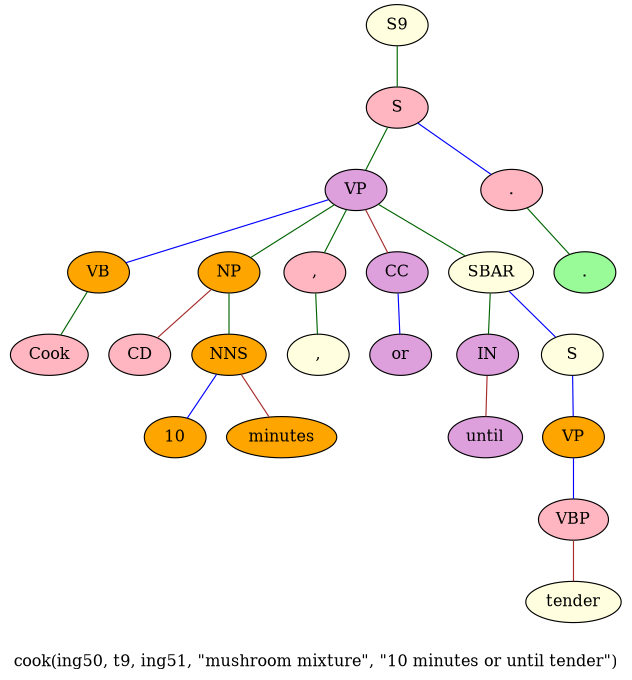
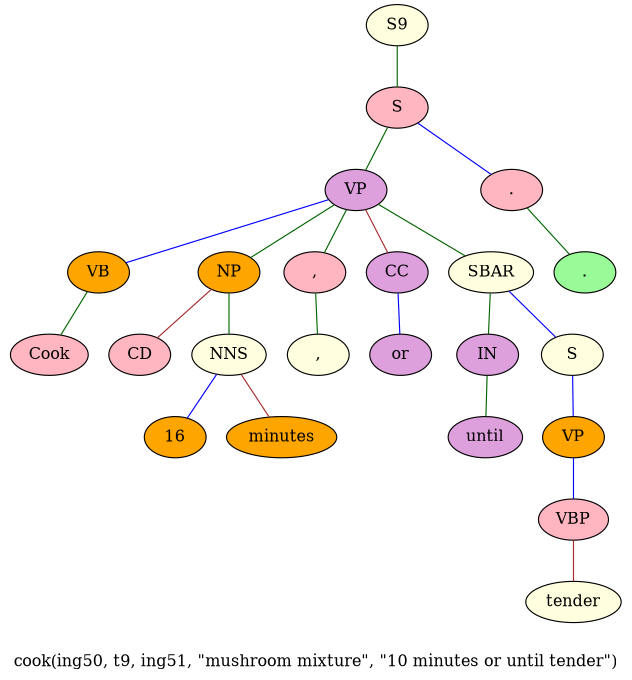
  graph {
    label="cook(ing50, t9, ing51, \"mushroom mixture\", \"10 minutes or until tender\")"
    node [fillcolor=lightyellow style=filled]
    edge [color=darkgreen]
    n1 [label=S9]
    n2 [fillcolor=lightpink label=S]
    n3 [fillcolor=plum label=VP]
    n4 [fillcolor=lightpink label="."]
    n5 [fillcolor=orange label=VB]
    n6 [fillcolor=orange label=NP]
    n7 [fillcolor=lightpink label=","]
    n8 [fillcolor=plum label=CC]
    n9 [label=SBAR]
    n10 [fillcolor=palegreen label="."]
    n11 [fillcolor=lightpink label=Cook]
    n12 [fillcolor=lightpink label=CD]
-   n13 [fillcolor=orange label=NNS]
+   n13 [label=NNS]
    n14 [label=","]
    n15 [fillcolor=plum label=or]
    n16 [fillcolor=plum label=IN]
    n17 [label=S]
-   n18 [fillcolor=orange label=10]
+   n18 [fillcolor=orange label=16]
    n19 [fillcolor=orange label=minutes]
    n20 [fillcolor=plum label=until]
    n21 [fillcolor=orange label=VP]
    n22 [fillcolor=lightpink label=VBP]
    n23 [label=tender]
    n1 -- n2
    n2 -- n3
    n2 -- n4 [color=blue]
    n3 -- n5 [color=blue]
    n3 -- n6
    n3 -- n7
    n3 -- n8 [color=brown]
    n3 -- n9
    n4 -- n10
    n5 -- n11
    n6 -- n12 [color=brown]
    n6 -- n13
    n7 -- n14
    n8 -- n15 [color=blue]
    n9 -- n16
    n9 -- n17 [color=blue]
    n13 -- n18 [color=blue]
    n13 -- n19 [color=brown]
-   n16 -- n20 [color=brown]
+   n16 -- n20
    n17 -- n21 [color=blue]
    n21 -- n22 [color=blue]
    n22 -- n23 [color=brown]
  }
